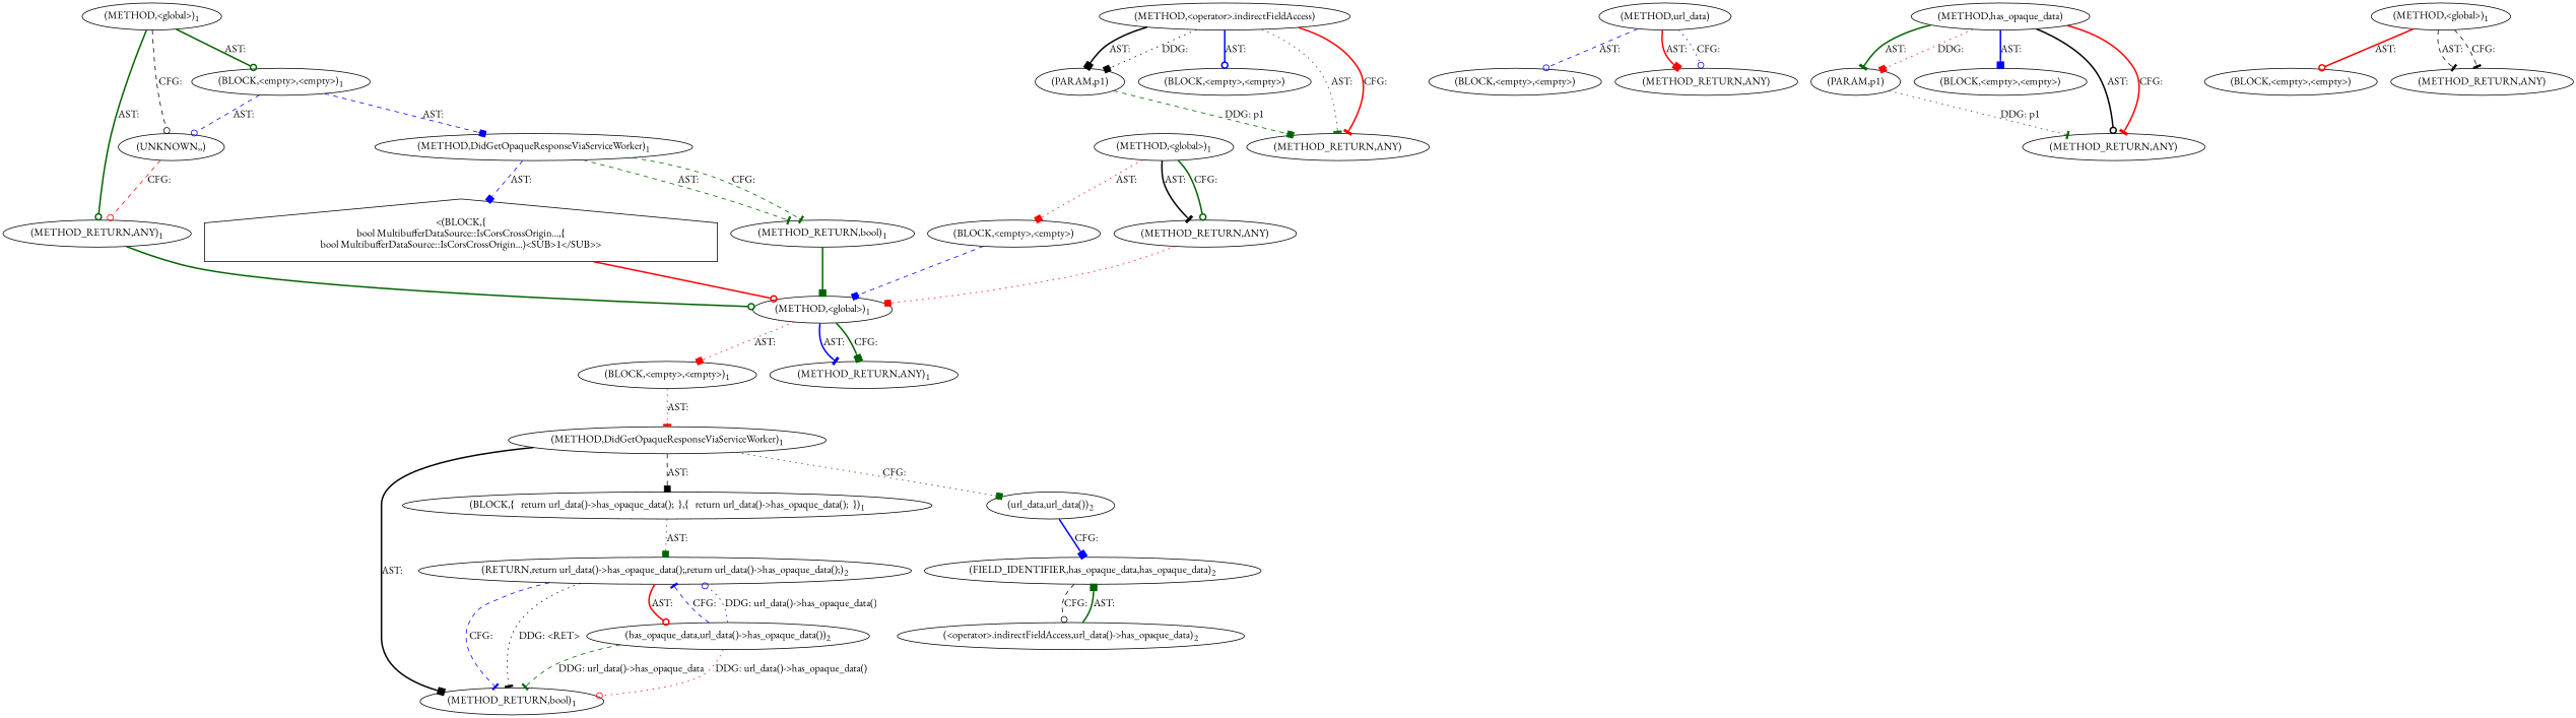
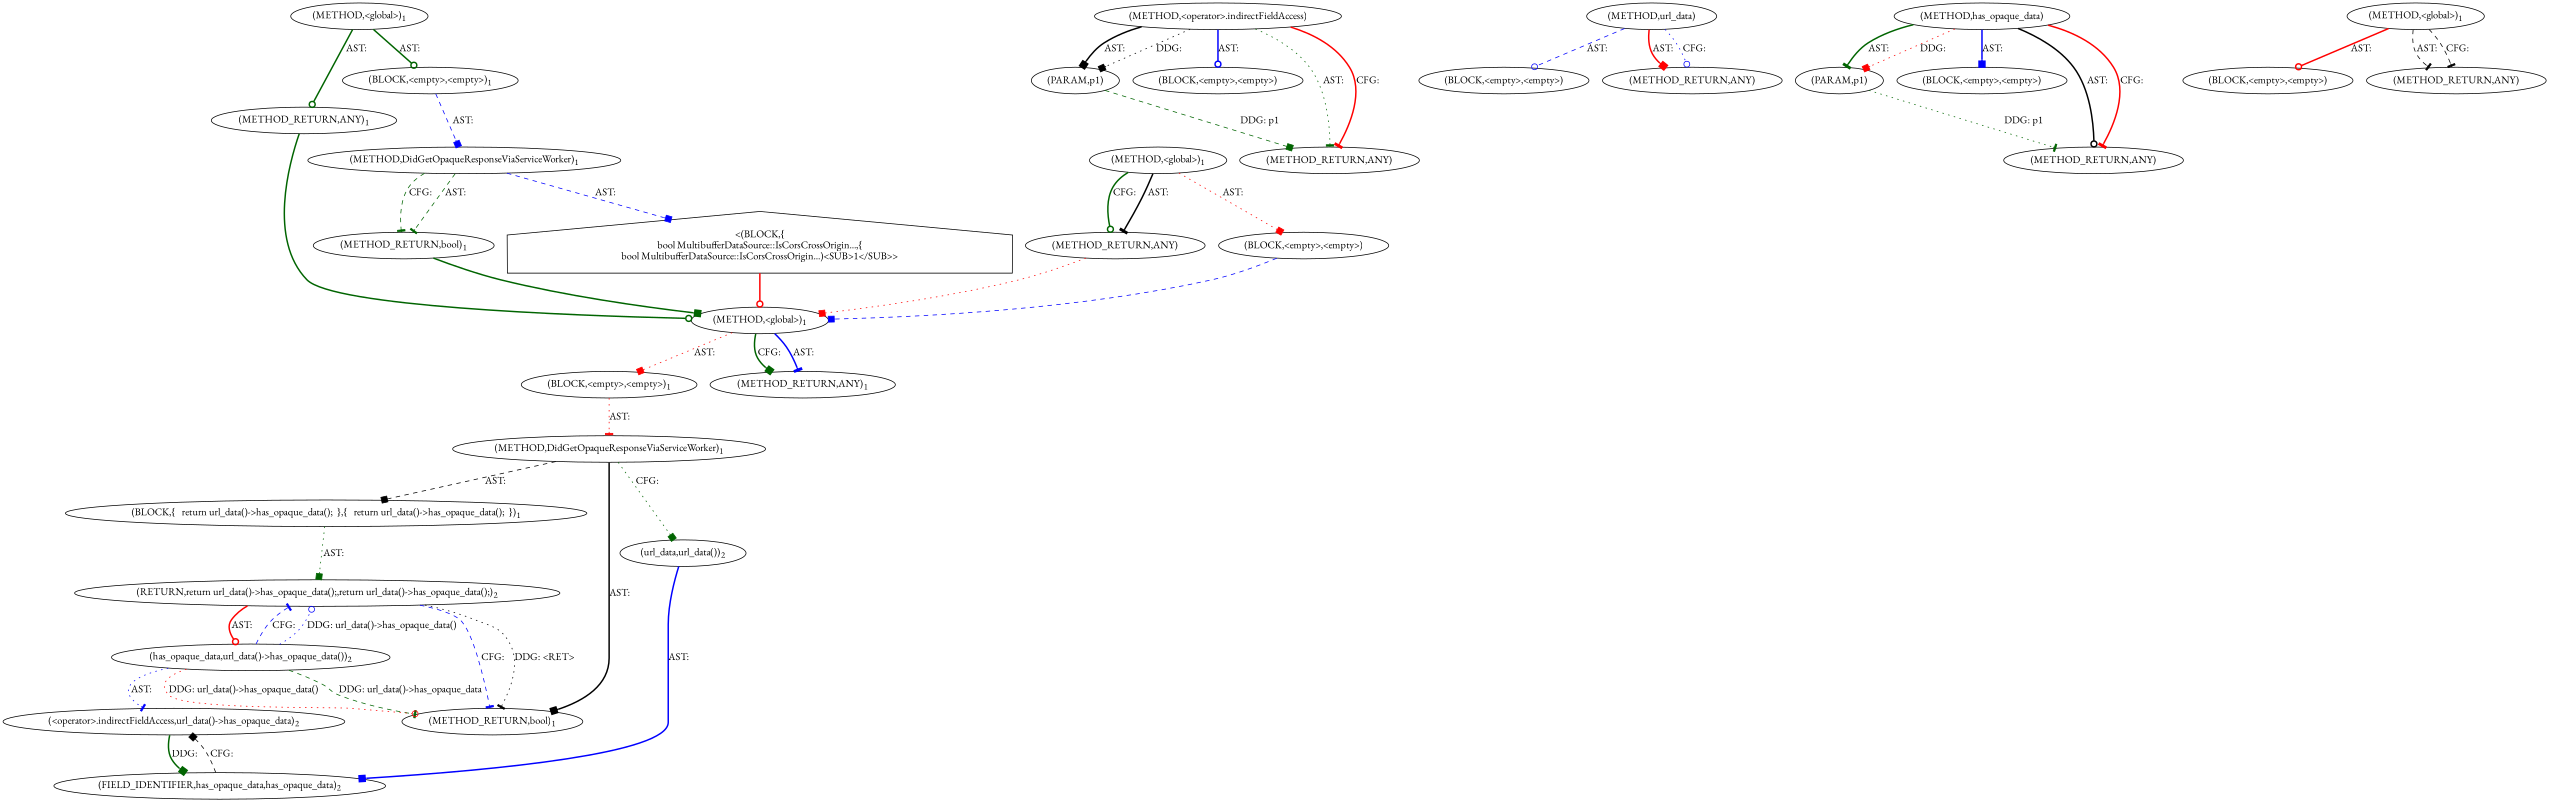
  digraph {
    fontname="EB Garamond"
    node [fontname="EB Garamond"]
    edge [arrowhead=box color=darkgreen fontname="EB Garamond" style=bold]
    n1 [label=<(METHOD,&lt;global&gt;)<SUB>1</SUB>>]
    n2 [label=<(BLOCK,&lt;empty&gt;,&lt;empty&gt;)<SUB>1</SUB>>]
    n3 [label=<(METHOD_RETURN,ANY)<SUB>1</SUB>>]
    n4 [label=<(METHOD,DidGetOpaqueResponseViaServiceWorker)<SUB>1</SUB>>]
    n5 [label=<(BLOCK,{   return url_data()-&gt;has_opaque_data();  },{   return url_data()-&gt;has_opaque_data();  })<SUB>1</SUB>>]
    n6 [label=<(url_data,url_data())<SUB>2</SUB>>]
    n7 [label=<(METHOD_RETURN,bool)<SUB>1</SUB>>]
    n8 [label=<(RETURN,return url_data()-&gt;has_opaque_data();,return url_data()-&gt;has_opaque_data();)<SUB>2</SUB>>]
    n9 [label=<(FIELD_IDENTIFIER,has_opaque_data,has_opaque_data)<SUB>2</SUB>>]
    n10 [label=<(has_opaque_data,url_data()-&gt;has_opaque_data())<SUB>2</SUB>>]
    n11 [label=<(&lt;operator&gt;.indirectFieldAccess,url_data()-&gt;has_opaque_data)<SUB>2</SUB>>]
    n12 [label=<(METHOD,&lt;operator&gt;.indirectFieldAccess)>]
    n13 [label=<(PARAM,p1)>]
    n14 [label=<(BLOCK,&lt;empty&gt;,&lt;empty&gt;)>]
    n15 [label=<(METHOD_RETURN,ANY)>]
    n16 [label=<(METHOD,url_data)>]
    n17 [label=<(BLOCK,&lt;empty&gt;,&lt;empty&gt;)>]
    n18 [label=<(METHOD_RETURN,ANY)>]
    n19 [label=<(METHOD,has_opaque_data)>]
    n20 [label=<(PARAM,p1)>]
    n21 [label=<(BLOCK,&lt;empty&gt;,&lt;empty&gt;)>]
    n22 [label=<(METHOD_RETURN,ANY)>]
    n23 [label=<(METHOD,&lt;global&gt;)<SUB>1</SUB>>]
    n24 [label=<(BLOCK,&lt;empty&gt;,&lt;empty&gt;)>]
    n25 [label=<(METHOD_RETURN,ANY)>]
    n26 [label=<(METHOD,&lt;global&gt;)<SUB>1</SUB>>]
    n27 [label=<(BLOCK,&lt;empty&gt;,&lt;empty&gt;)<SUB>1</SUB>>]
-   n28 [label=<(UNKNOWN,,)>]
    n29 [label=<(METHOD_RETURN,ANY)<SUB>1</SUB>>]
    n30 [label=<(METHOD,DidGetOpaqueResponseViaServiceWorker)<SUB>1</SUB>>]
    n31 [label="<(BLOCK,{\nbool MultibufferDataSource::IsCorsCrossOrigin...,{\nbool MultibufferDataSource::IsCorsCrossOrigin...)<SUB>1</SUB>>" shape=house]
    n32 [label=<(METHOD_RETURN,bool)<SUB>1</SUB>>]
    n33 [label=<(METHOD,&lt;global&gt;)<SUB>1</SUB>>]
    n34 [label=<(BLOCK,&lt;empty&gt;,&lt;empty&gt;)>]
    n35 [label=<(METHOD_RETURN,ANY)>]
    n1 -> n2 [color=red label="AST: " style=dotted]
    n1 -> n3 [arrowhead=tee color=blue label="AST: "]
    n1 -> n3 [label="CFG: "]
    n2 -> n4 [arrowhead=tee color=red label="AST: " style=dotted]
    n4 -> n5 [color=black label="AST: " style=dashed]
    n4 -> n6 [label="CFG: " style=dotted]
    n4 -> n7 [color=black label="AST: "]
    n5 -> n8 [label="AST: " style=dotted]
-   n6 -> n9 [color=blue label="CFG: "]
+   n6 -> n9 [color=blue label="AST: "]
    n8 -> n7 [arrowhead=tee color=blue label="CFG: " style=dashed]
    n8 -> n7 [arrowhead=tee color=black label="DDG: &lt;RET&gt;" style=dotted]
    n8 -> n10 [arrowhead=odot color=red label="AST: "]
-   n9 -> n11 [arrowhead=odot color=black label="CFG: " style=dashed]
+   n9 -> n11 [color=black label="CFG: " style=dashed]
    n10 -> n7 [arrowhead=tee label="DDG: url_data()-&gt;has_opaque_data" style=dashed]
    n10 -> n7 [arrowhead=odot color=red label="DDG: url_data()-&gt;has_opaque_data()" style=dotted]
    n10 -> n8 [arrowhead=tee color=blue label="CFG: " style=dashed]
    n10 -> n8 [arrowhead=odot color=blue label="DDG: url_data()-&gt;has_opaque_data()" style=dotted]
-   n11 -> n9 [label="AST: "]
+   n10 -> n11 [arrowhead=tee color=blue label="AST: " style=dotted]
+   n11 -> n9 [label="DDG: "]
    n12 -> n13 [color=black label="AST: "]
    n12 -> n13 [color=black label="DDG: " style=dotted]
    n12 -> n14 [arrowhead=odot color=blue label="AST: "]
    n12 -> n15 [arrowhead=tee label="AST: " style=dotted]
    n12 -> n15 [arrowhead=tee color=red label="CFG: "]
    n13 -> n15 [label="DDG: p1" style=dashed]
    n16 -> n17 [arrowhead=odot color=blue label="AST: " style=dashed]
    n16 -> n18 [color=red label="AST: "]
    n16 -> n18 [arrowhead=odot color=blue label="CFG: " style=dotted]
    n19 -> n20 [arrowhead=tee label="AST: "]
    n19 -> n20 [color=red label="DDG: " style=dotted]
    n19 -> n21 [color=blue label="AST: "]
    n19 -> n22 [arrowhead=odot color=black label="AST: "]
    n19 -> n22 [arrowhead=tee color=red label="CFG: "]
    n20 -> n22 [arrowhead=tee label="DDG: p1" style=dotted]
    n23 -> n24 [arrowhead=odot color=red label="AST: "]
    n23 -> n25 [arrowhead=tee color=black label="AST: " style=dashed]
    n23 -> n25 [arrowhead=tee color=black label="CFG: " style=dashed]
    n26 -> n27 [arrowhead=odot label="AST: "]
-   n26 -> n28 [arrowhead=odot color=black label="CFG: " style=dashed]
    n26 -> n29 [arrowhead=odot label="AST: "]
-   n27 -> n28 [arrowhead=odot color=blue label="AST: " style=dashed]
    n27 -> n30 [color=blue label="AST: " style=dashed]
-   n28 -> n29 [arrowhead=odot color=red label="CFG: " style=dashed]
    n29 -> n1 [arrowhead=odot]
    n30 -> n31 [color=blue label="AST: " style=dashed]
    n30 -> n32 [arrowhead=tee label="AST: " style=dashed]
    n30 -> n32 [arrowhead=tee label="CFG: " style=dashed]
    n31 -> n1 [arrowhead=odot color=red]
    n32 -> n1
    n33 -> n34 [color=red label="AST: " style=dotted]
    n33 -> n35 [arrowhead=tee color=black label="AST: "]
    n33 -> n35 [arrowhead=odot label="CFG: "]
    n34 -> n1 [color=blue style=dashed]
    n35 -> n1 [color=red style=dotted]
  }
